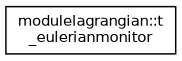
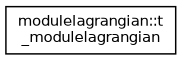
  digraph {
    rankdir=TB
-   n1 [color=black fillcolor=white fontname=Helvetica fontsize=10 height=0.2 label="modulelagrangian::t\l_eulerianmonitor" shape=record style=filled width=0.4]
+   n1 [color=black fillcolor=white fontname=Helvetica fontsize=10 height=0.2 label="modulelagrangian::t\l_modulelagrangian" shape=record style=filled width=0.4]
  }
